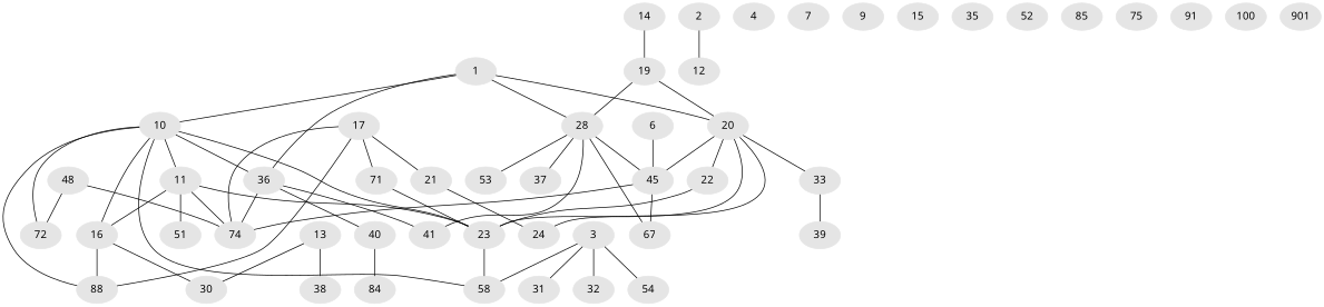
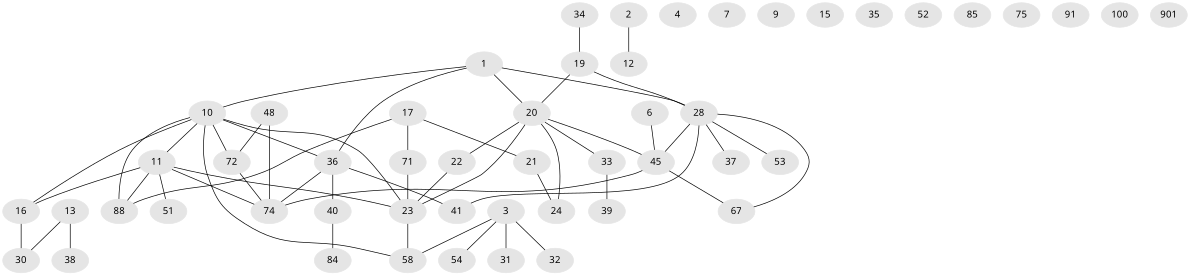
  graph {
    fontname="Noto Sans"
    node [color=gray90 fontname="Noto Sans" style=filled]
    edge [fontname="Noto Sans"]
    1 [super="+8+18"]
    10 [super="+82+25"]
    20 [super="+69+96"]
    28 [super="+92+97+83+44"]
    36 [super="+77+61+63"]
    58
    11 [super="+68+50"]
    16 [super="+29"]
    23 [super="+66+34+26+64"]
    72
    88 [super="+95"]
    45 [super="+59+70+78"]
    22 [super="+46"]
    24
    33
    37
    41
    53
    67
    74 [super="+76"]
    40 [super="+86"]
    2 [super="+62"]
    12
    3 [super="+5"]
    31
    32
    54
    4
    6
    7
    9 [super="+27"]
    51
    30
    13
    38
-   14 [super="+57"]
+   14 [super="+57" label=34]
    19 [super="+56"]
    15 [super="+104"]
    17 [super="+60+98"]
    21 [super="+80+49"]
    71
    39 [super="+103"]
    35
    84 [super="+87"]
    48 [super="+89"]
    52
    n47 [label=85]
    75
    91
    100
    n51 [label=901]
    1 -- 10
    1 -- 20
    1 -- 28
    1 -- 36
    10 -- 36
    10 -- 58
    10 -- 11
    10 -- 16
    10 -- 23
    10 -- 72
    10 -- 88
    20 -- 23 [weight=2]
    20 -- 45
    20 -- 22
    20 -- 24
    20 -- 33
    28 -- 45
    28 -- 37
    28 -- 41
    28 -- 53
    28 -- 67
    36 -- 41
    36 -- 74
    36 -- 40
    11 -- 16
    11 -- 23
-   16 -- 88
+   11 -- 88
    11 -- 74
    11 -- 51
    16 -- 30
    23 -- 58
    45 -- 67
    45 -- 74
    22 -- 23
    33 -- 39
    40 -- 84
    2 -- 12
    3 -- 58
    3 -- 31
    3 -- 32
    3 -- 54
    6 -- 45
    13 -- 30
    13 -- 38
    14 -- 19
    19 -- 20
    19 -- 28
    17 -- 88
-   17 -- 74
+   72 -- 74
    17 -- 21
    17 -- 71
    21 -- 24
    71 -- 23
    48 -- 72
    48 -- 74 [weight=2]
  }
